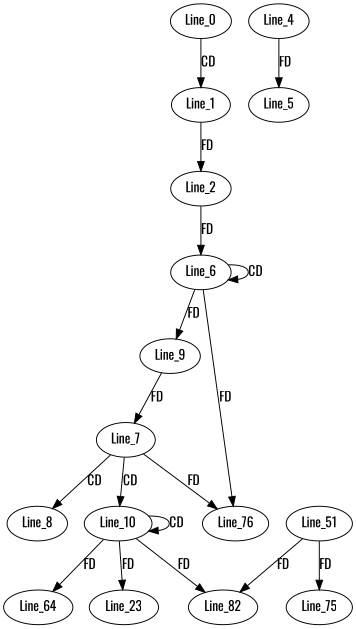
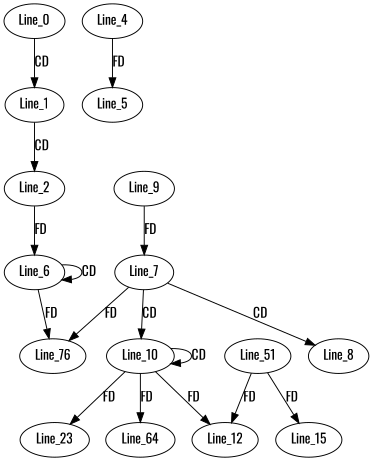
  digraph {
    fontname=Oswald
    node [fontname=Oswald]
    edge [fontname=Oswald]
    Line_0
    Line_1
    Line_2
    Line_6
    Line_9
    n6 [label=Line_76]
    Line_4
    Line_5
    Line_7
    Line_8
    Line_10
-   Line_12 [label=Line_82]
+   Line_12
    n13 [label=Line_23]
    n14 [label=Line_64]
    n15 [label=Line_51]
-   Line_15 [label=Line_75]
+   Line_15
    Line_0 -> Line_1 [label=CD]
-   Line_1 -> Line_2 [label=FD]
+   Line_1 -> Line_2 [label=CD]
    Line_2 -> Line_6 [label=FD]
    Line_6 -> Line_6 [label=CD]
-   Line_6 -> Line_9 [label=FD]
    Line_6 -> n6 [label=FD]
    Line_9 -> Line_7 [label=FD]
    Line_4 -> Line_5 [label=FD]
    Line_7 -> n6 [label=FD]
    Line_7 -> Line_8 [label=CD]
    Line_7 -> Line_10 [label=CD]
    Line_10 -> Line_10 [label=CD]
    Line_10 -> Line_12 [label=FD]
    Line_10 -> n13 [label=FD]
    Line_10 -> n14 [label=FD]
    n15 -> Line_12 [label=FD]
    n15 -> Line_15 [label=FD]
  }
